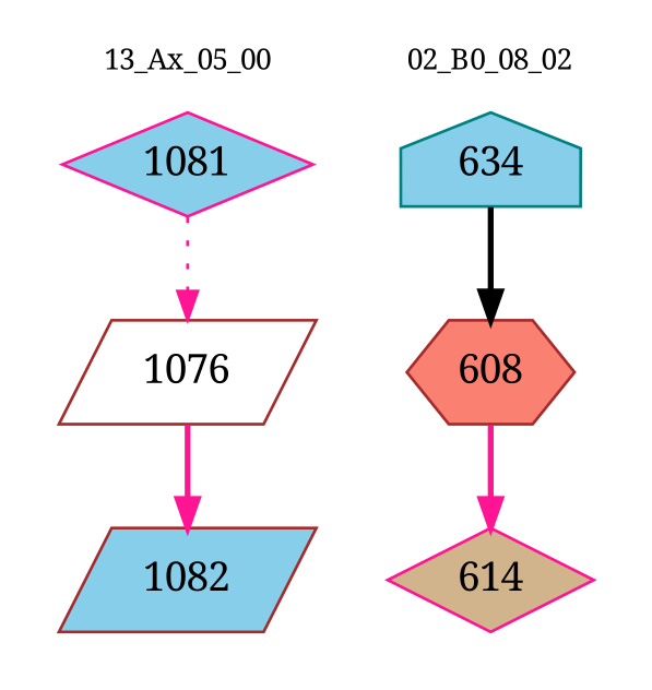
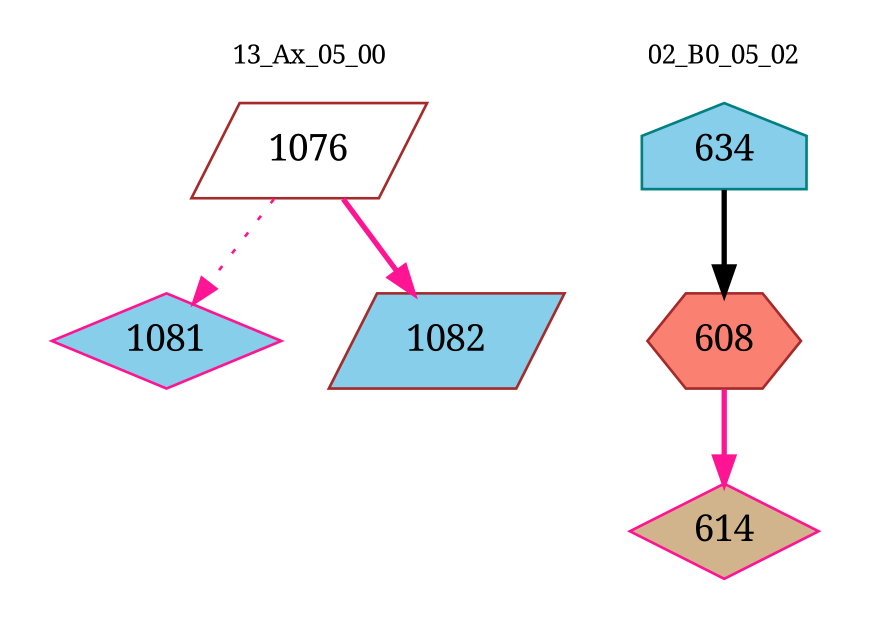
  digraph {
    fontname="Noto Serif"
    node [color=brown fillcolor=skyblue fontname="Noto Serif" shape=diamond style=filled]
    edge [color=deeppink fontname="Noto Serif" style=bold]
    n1 [color=deeppink label=1081]
    n2 [fillcolor=white label=1076 shape=parallelogram]
    n3 [label=1082 shape=parallelogram]
    n4 [color=teal label=634 shape=house]
    n5 [fillcolor=salmon label=608 shape=hexagon]
    n6 [color=deeppink fillcolor=tan label=614]
    subgraph cluster_1 {
      color=white
      fontsize=10
      label="13_Ax_05_00"
      n1
      n2
      n3
    }
    subgraph cluster_2 {
      color=white
      fontsize=10
-     label="02_B0_08_02"
+     label="02_B0_05_02"
      n4
      n5
      n6
    }
-   n1 -> n2 [style=dotted]
+   n2 -> n1 [style=dotted]
    n2 -> n3
    n4 -> n5 [color=black]
    n5 -> n6
  }
